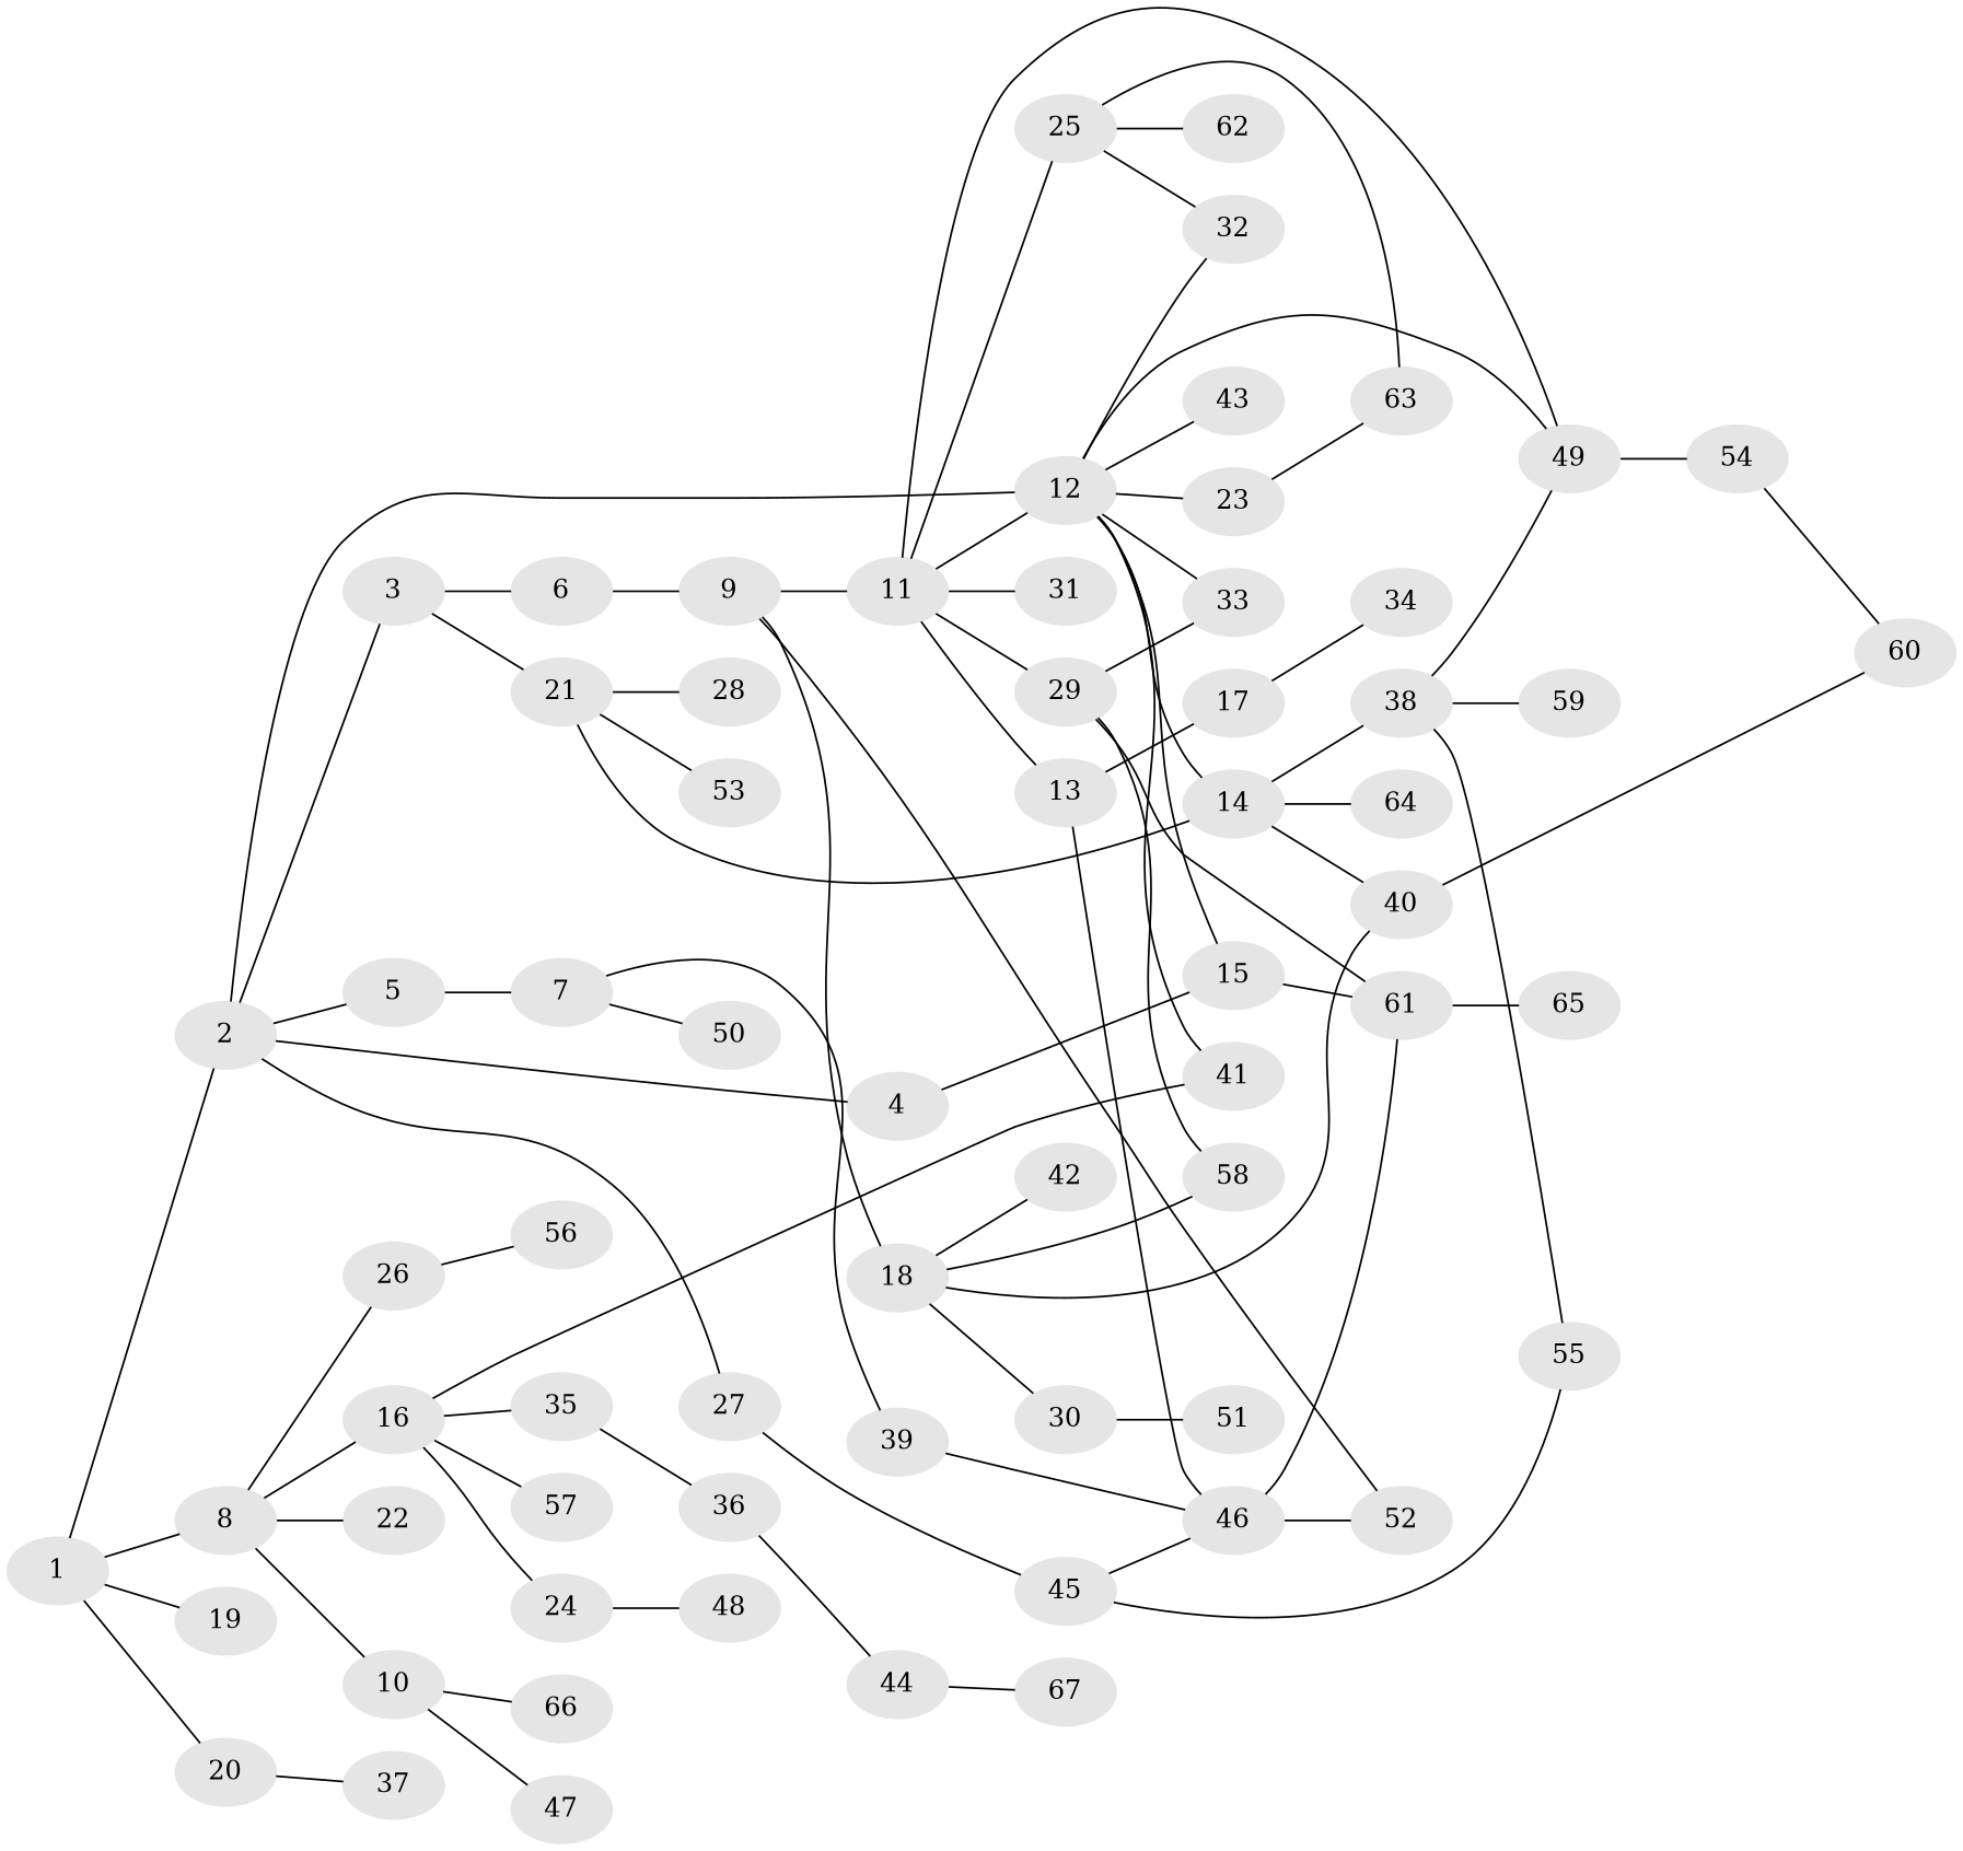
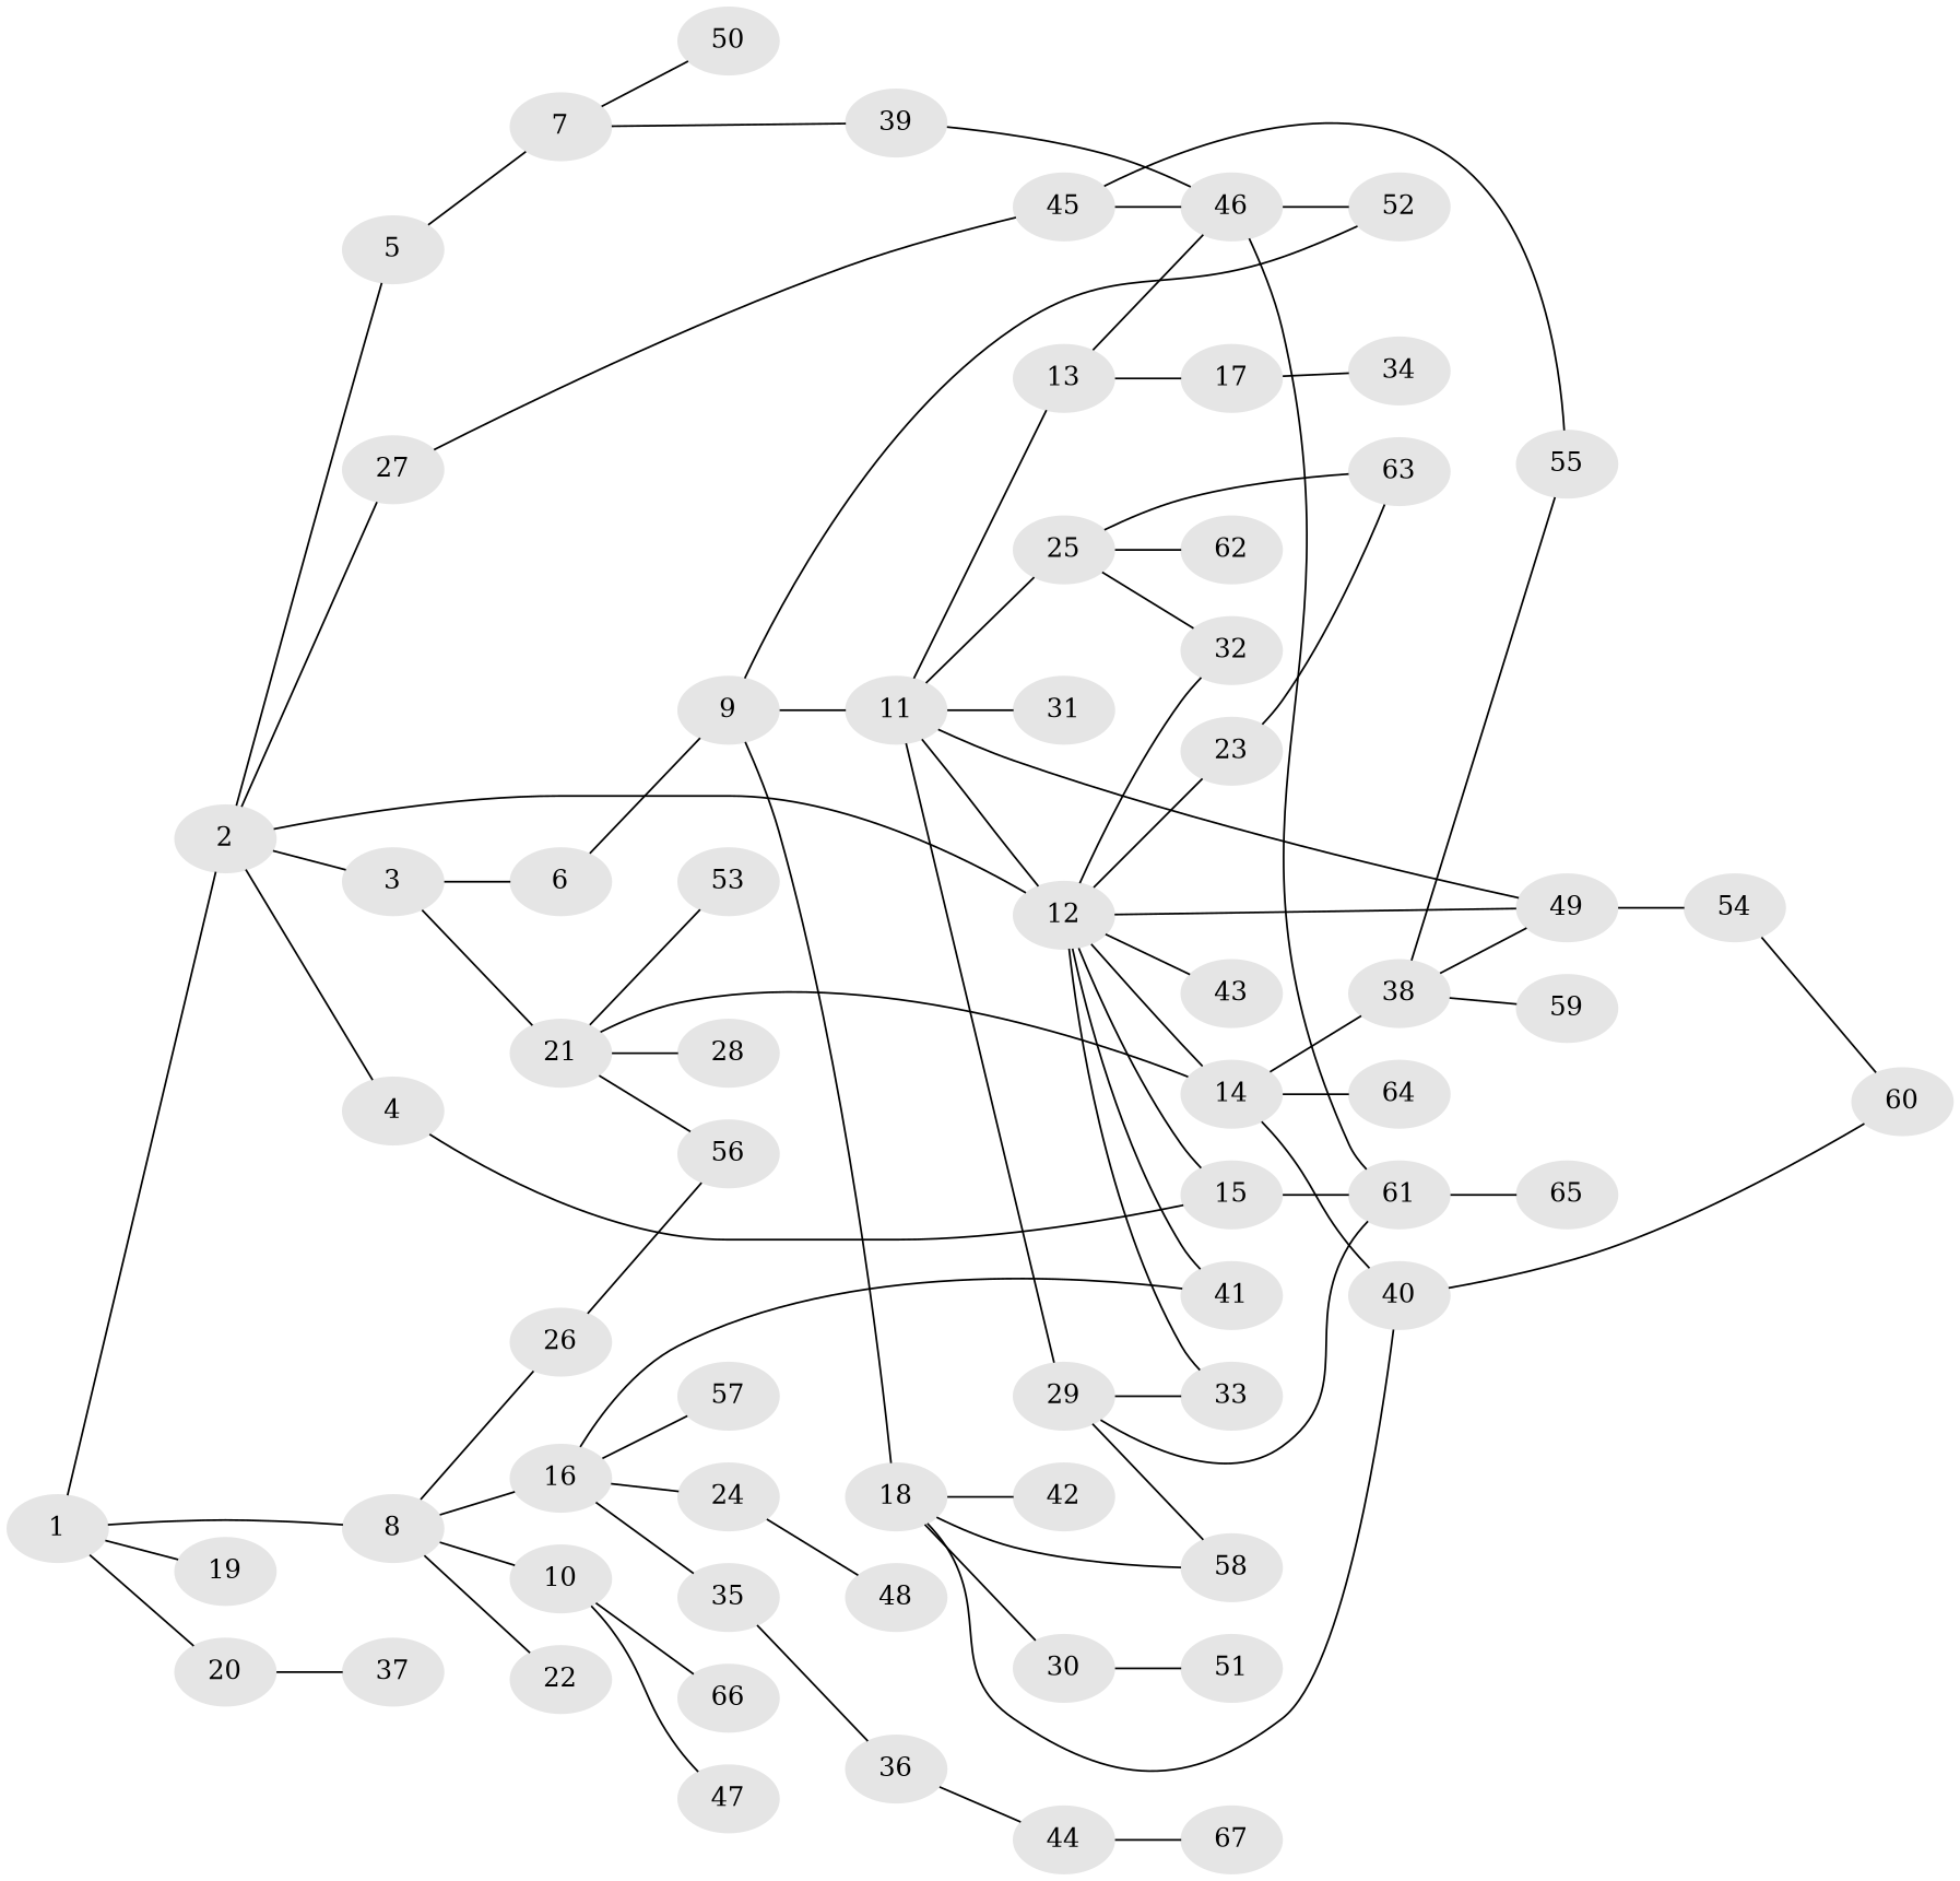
  graph {
    rankdir=LR
    node [color=gray90 style=filled]
    edge [weight=1.0]
    1
    2
    8
    19
    20
    3
    4
    5
    12
    27
    10
    16
    22
    26
    37
    6
    21
    15
    7
    49
    14
    23
    32
    33
    41
    43
    45
    9
    28
    53
    56
    61
    39
    50
    11
    18
    52
    46
    47
    66
    24
    35
    57
    13
    25
    29
    31
    40
    30
    42
    58
    17
    63
    62
    54
    38
    64
    34
    55
    59
    60
    65
    48
    36
    51
    44
    67
    1 -- 2
    1 -- 8
    1 -- 19
    1 -- 20
    2 -- 3
    2 -- 4
    2 -- 5
    2 -- 12
    2 -- 27
    8 -- 10
    8 -- 16
    8 -- 22 [weight=2.0]
    8 -- 26
    20 -- 37
    3 -- 6 [weight=3.0]
    3 -- 21
    4 -- 15
    5 -- 7
    12 -- 15
    12 -- 49
    12 -- 14
    12 -- 23
    12 -- 32
    12 -- 33
    12 -- 41
    12 -- 43
    27 -- 45
    10 -- 47
    10 -- 66
    16 -- 41
    16 -- 24
    16 -- 35
    16 -- 57
    26 -- 56
    6 -- 9
    21 -- 14
    21 -- 28 [weight=3.0]
    21 -- 53
+   21 -- 56
    15 -- 61
    7 -- 39
    7 -- 50
    49 -- 54 [weight=2.0]
    14 -- 40
    14 -- 38
    14 -- 64 [weight=2.0]
    23 -- 63
    45 -- 46
    45 -- 55
    9 -- 11
    9 -- 18 [weight=2.0]
    9 -- 52
    61 -- 65
    39 -- 46
    11 -- 12
    11 -- 49
    11 -- 13
    11 -- 25
    11 -- 29
    11 -- 31
    18 -- 40
    18 -- 30
    18 -- 42
    18 -- 58
    46 -- 61
    46 -- 52 [weight=3.0]
    24 -- 48
    35 -- 36
    13 -- 46
    13 -- 17
    25 -- 32
    25 -- 63 [weight=2.0]
    25 -- 62
    29 -- 33
    29 -- 61
    29 -- 58
    40 -- 60
    30 -- 51
    17 -- 34
    54 -- 60
    38 -- 49
    38 -- 55
    38 -- 59
    36 -- 44
    44 -- 67
  }
